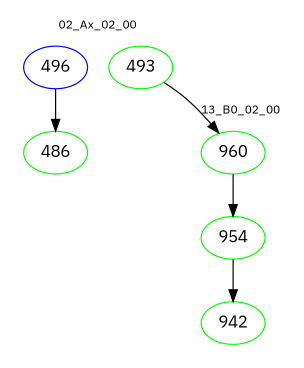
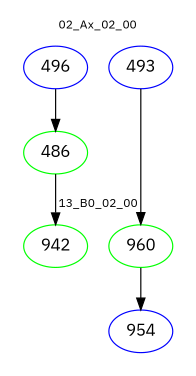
  digraph {
    fontname="IBM Plex Sans"
    node [color=green fontname="IBM Plex Sans"]
    edge [color=black fontname="IBM Plex Sans"]
-   n1 [label=493]
+   n1 [color=blue label=493]
    n2 [color=blue label=496]
    n3 [label=486]
    n4 [label=960]
-   n5 [label=954]
+   n5 [color=blue label=954]
    n6 [label=942]
    subgraph cluster_1 {
      color=white
      fontsize=10
      label="02_Ax_02_00"
      n1
      n2
      n3
    }
    subgraph cluster_2 {
      color=white
      fontsize=10
      label="13_B0_02_00"
      n4
      n5
      n6
    }
    n1 -> n4
    n2 -> n3
    n4 -> n5
-   n5 -> n6
+   n3 -> n6
  }
